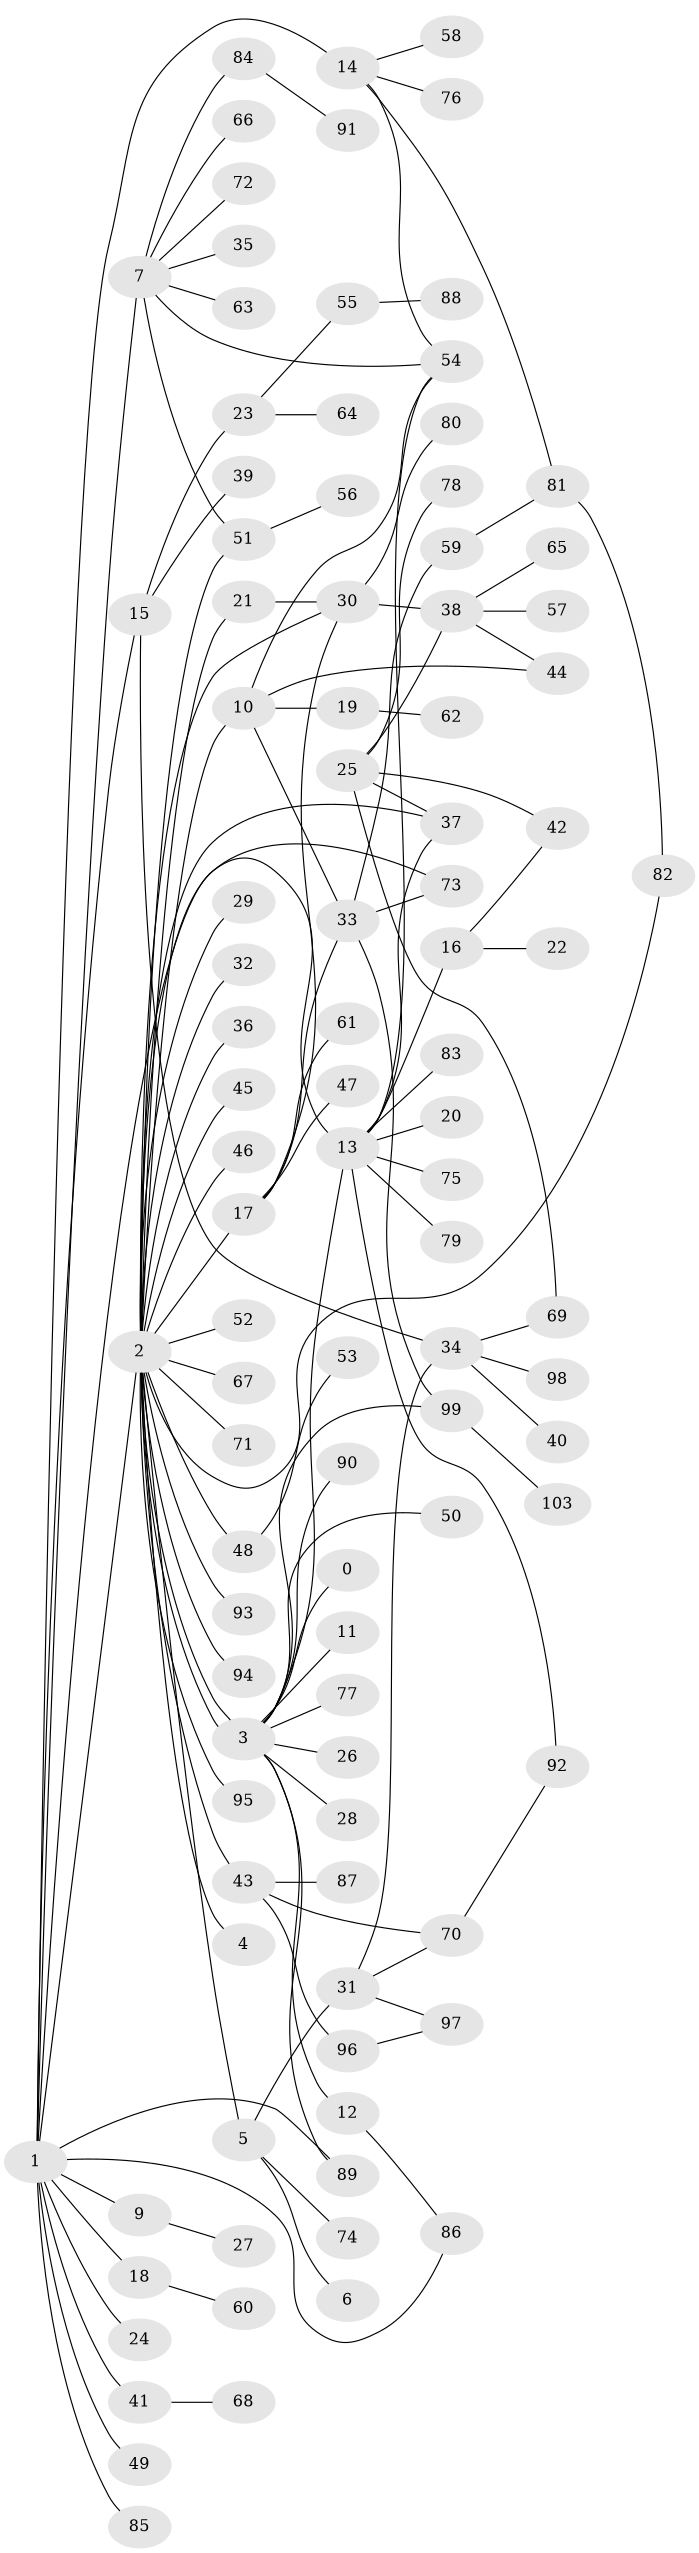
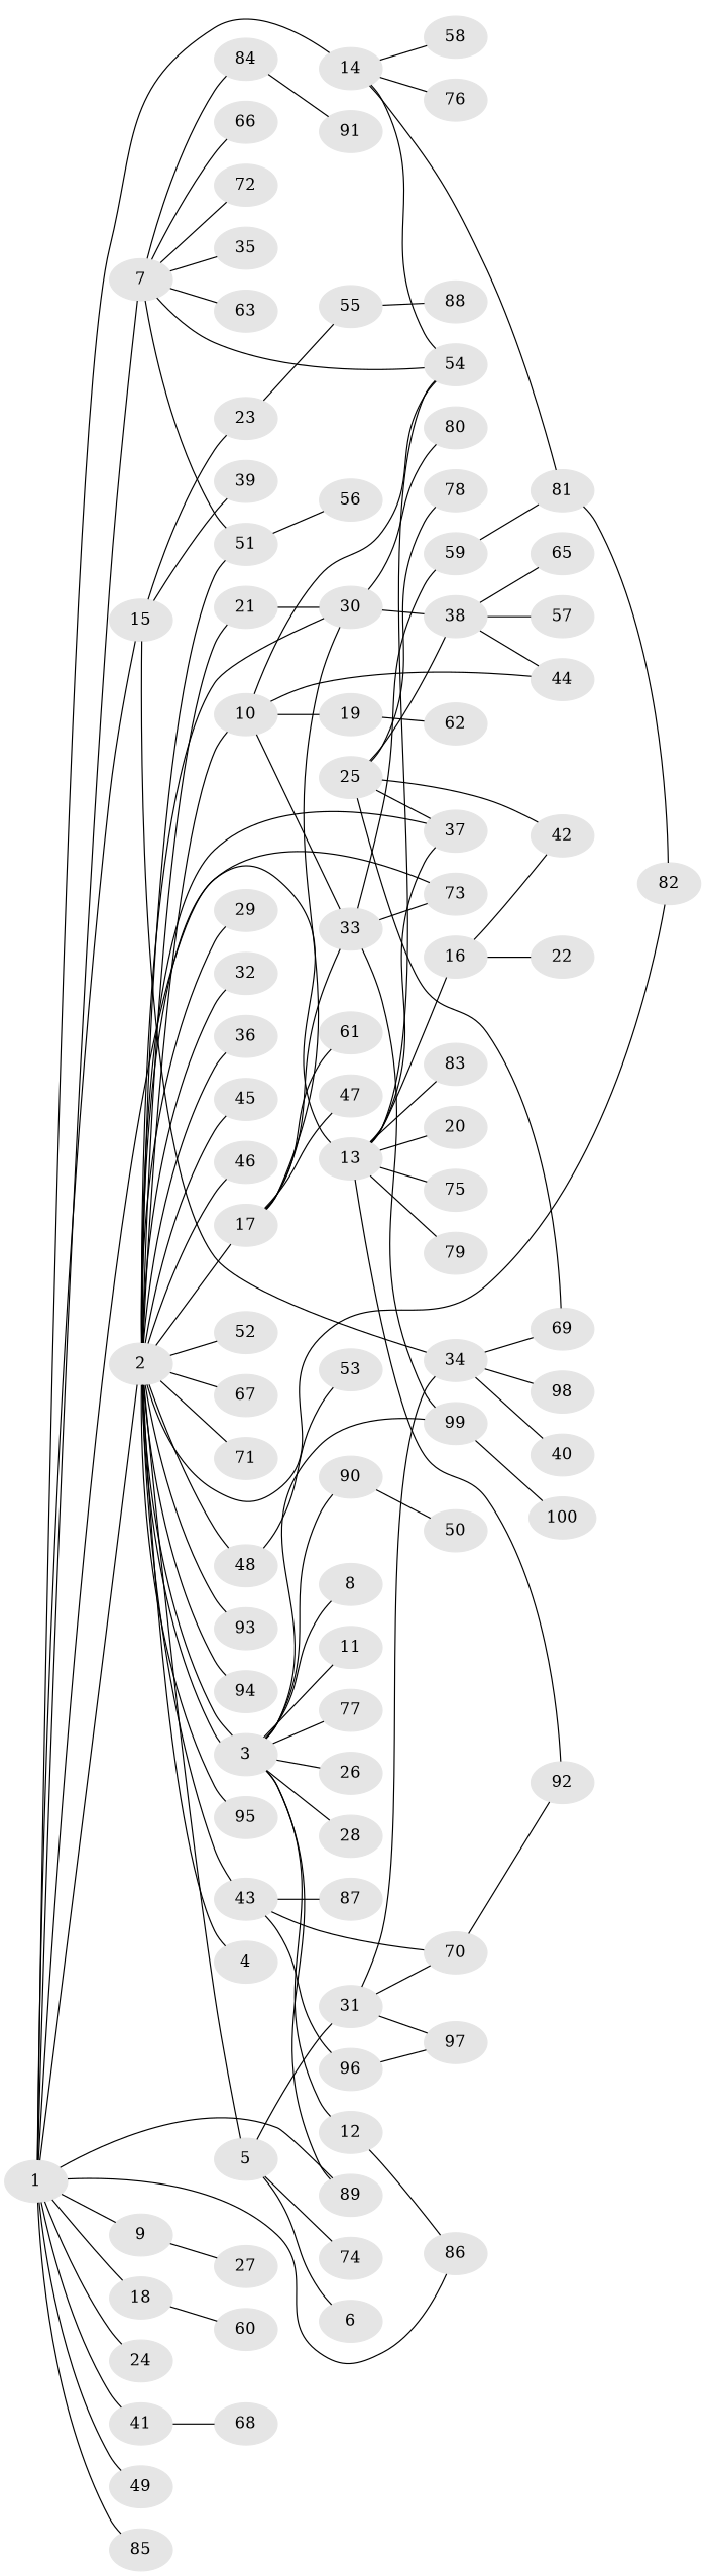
  graph {
    rankdir=LR
    node [color=gray90 style=filled]
    1
    2
    7
    9
    13
    14
    15
    18
    24
    41
    49
    85
    86
    89
    3
    4
    5
    10
    17
    21
    29
    30
    32
    36
    37
    43
    45
    46
    48
    51
    52
    67
    71
    73
    82
    93
    94
    95
    35
    54
    63
    66
    72
    84
    27
    16
    20
    75
    79
    83
    92
    58
    76
    81
    23
    34
    39
    60
    25
    42
    38
    69
    78
    68
-   8 [label=0]
+   8
    11
    12
    26
    28
    50
    77
    90
    99
    6
    31
    74
    19
    33
    44
    47
    61
    80
    70
    87
    96
    53
    56
-   100 [label=103]
+   100
    97
    91
    62
    59
    22
    55
-   64
    40
    98
    88
    57
    65
    1 -- 2
    1 -- 7
    1 -- 9
    1 -- 13
    1 -- 14
    1 -- 15
    1 -- 18
    1 -- 24
    1 -- 41
    1 -- 49
    1 -- 85
    1 -- 86
    1 -- 89
    2 -- 3
    2 -- 3
    2 -- 4
    2 -- 5
    2 -- 10
    2 -- 17
    2 -- 21
    2 -- 29
    2 -- 30
    2 -- 32
    2 -- 36
    2 -- 37
    2 -- 43
    2 -- 45
    2 -- 46
    2 -- 48
    2 -- 51
    2 -- 52
    2 -- 67
    2 -- 71
    2 -- 73
    2 -- 82
    2 -- 93
    2 -- 94
    2 -- 95
    7 -- 51
    7 -- 35
    7 -- 54
    7 -- 63
    7 -- 66
    7 -- 72
    7 -- 84
    9 -- 27
    13 -- 37
    13 -- 54
    13 -- 16
    13 -- 20
    13 -- 75
    13 -- 79
    13 -- 83
    13 -- 92
    14 -- 54
    14 -- 58
    14 -- 76
    14 -- 81
    15 -- 23
    15 -- 34
    15 -- 39
    18 -- 60
    41 -- 68
-   3 -- 13
    3 -- 89
    3 -- 8
    3 -- 11
    3 -- 12
    3 -- 26
    3 -- 28
-   3 -- 50
+   90 -- 50
    3 -- 77
    3 -- 90
    3 -- 99
    5 -- 6
    5 -- 31
    5 -- 74
    10 -- 54
    10 -- 19
    10 -- 33
    10 -- 44
    17 -- 30
    17 -- 33
    17 -- 47
    17 -- 61
    21 -- 30
    30 -- 38
    30 -- 80
    43 -- 70
    43 -- 87
    43 -- 96
    48 -- 53
    51 -- 56
    84 -- 91
    16 -- 42
    16 -- 22
    81 -- 82
    23 -- 55
-   23 -- 64
    34 -- 69
    34 -- 40
    34 -- 98
    25 -- 37
    25 -- 42
    25 -- 38
    25 -- 69
    25 -- 78
    38 -- 44
    38 -- 57
    38 -- 65
    12 -- 86
    99 -- 100
    31 -- 34
    31 -- 70
    31 -- 97
    19 -- 62
    33 -- 73
    33 -- 99
    33 -- 59
    70 -- 92
    96 -- 97
    59 -- 81
    55 -- 88
  }
